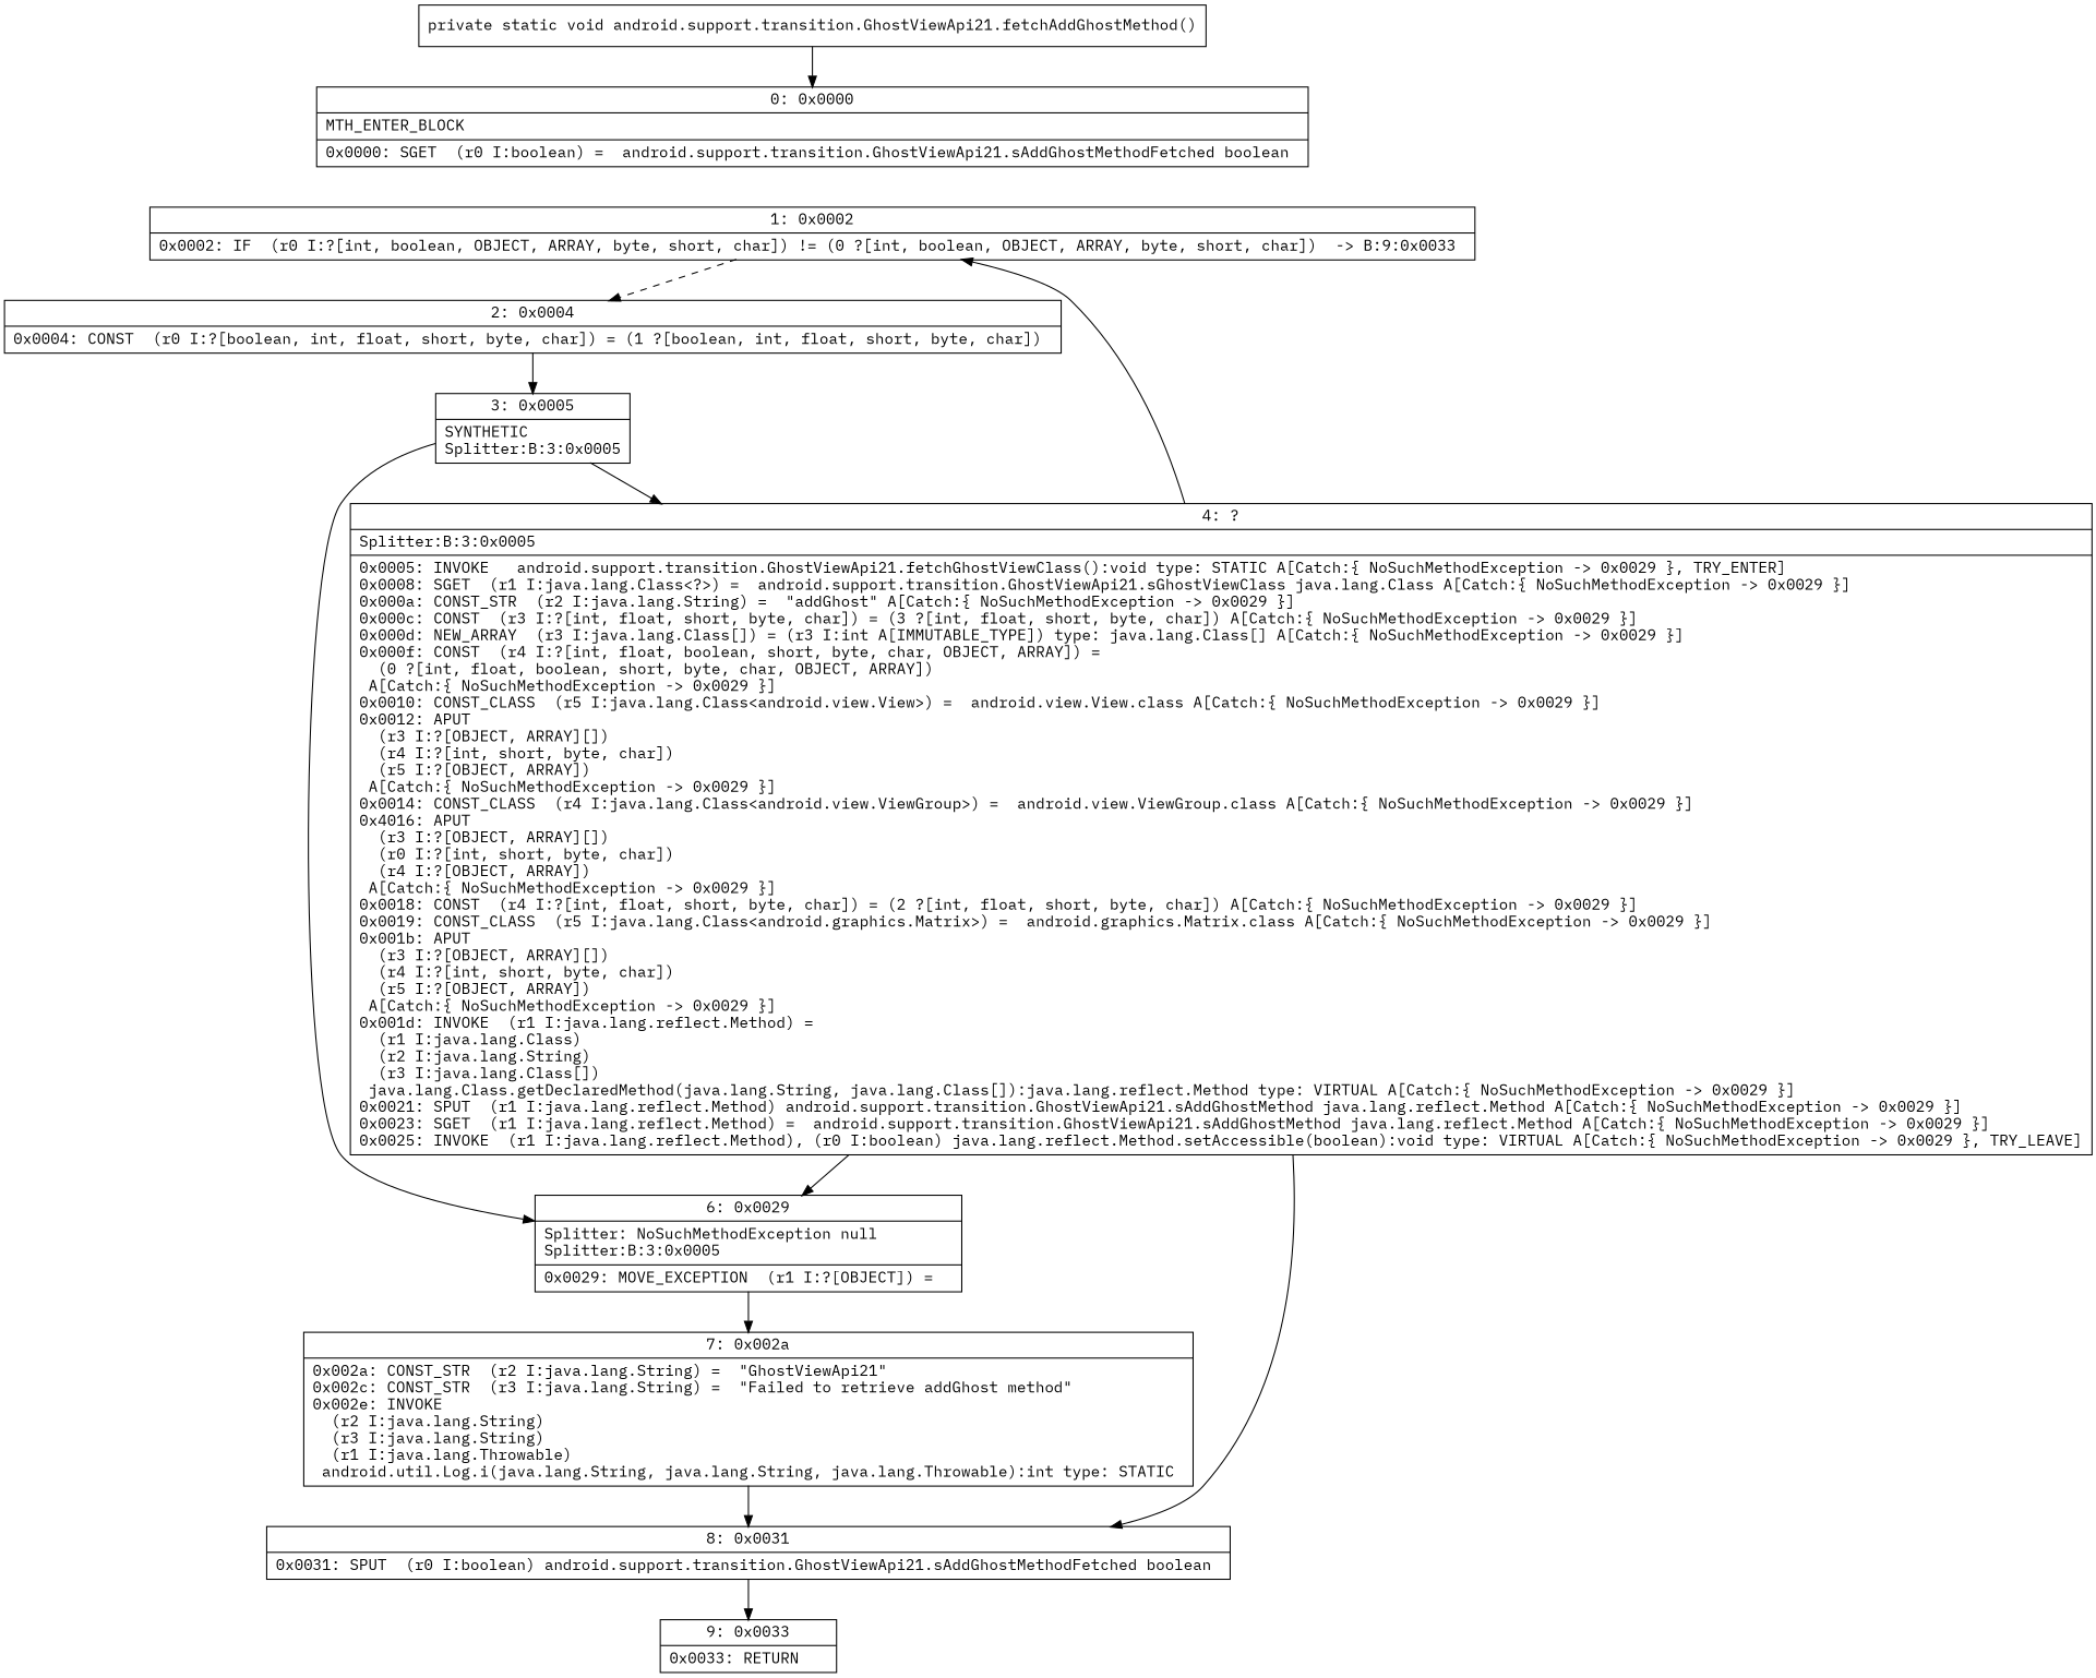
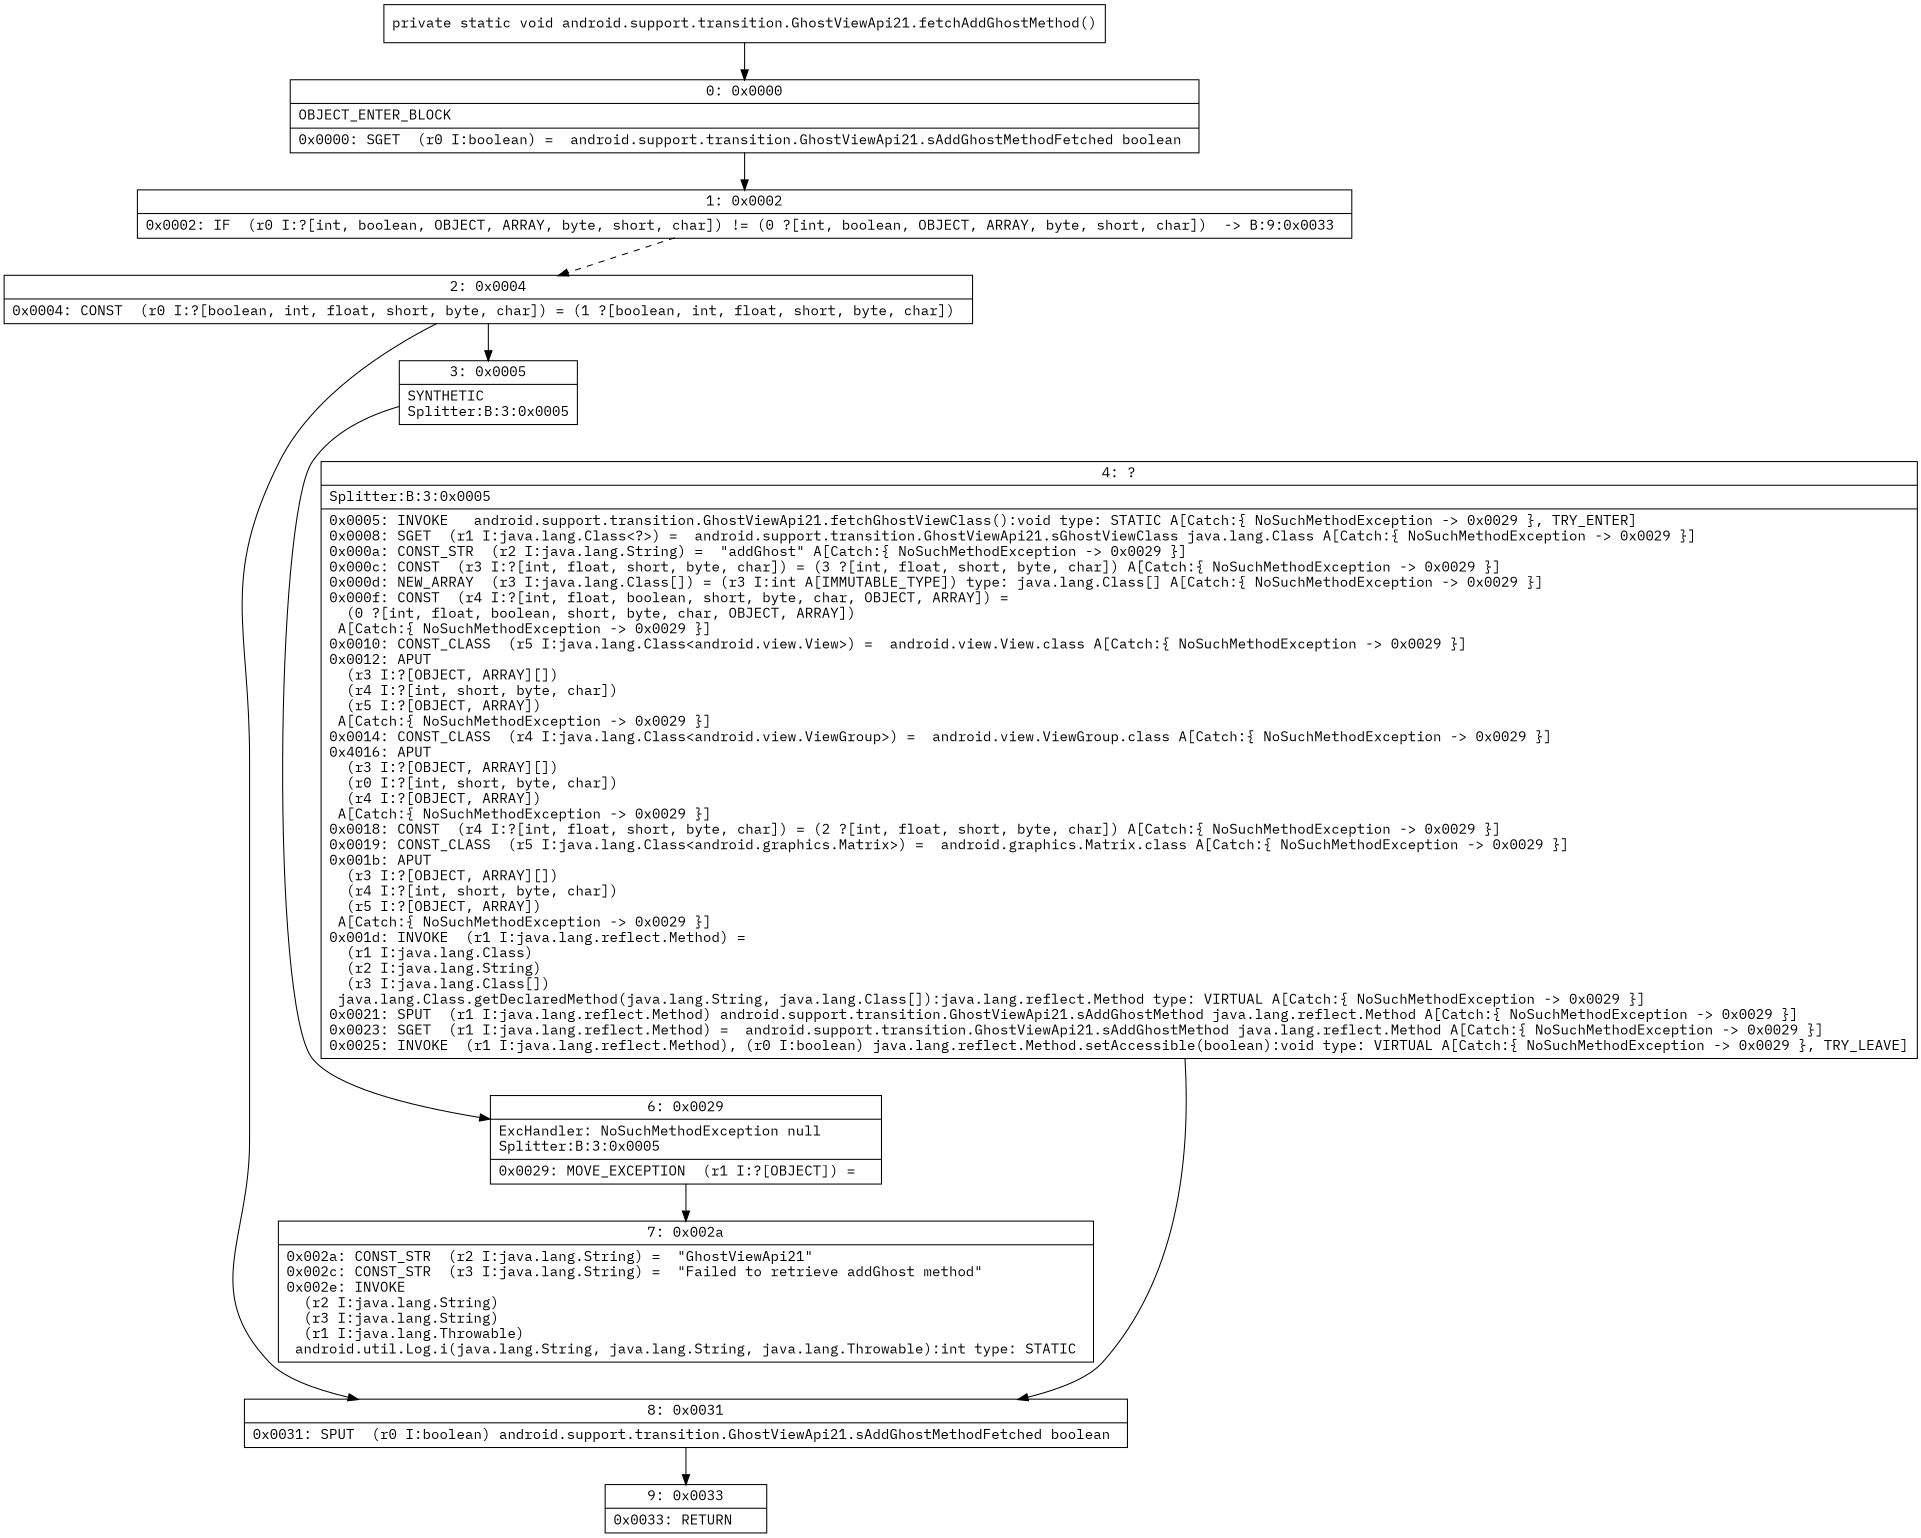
  digraph {
    fontname="IBM Plex Mono"
    node [fontname="IBM Plex Mono" shape=record]
    edge [fontname="IBM Plex Mono"]
-   n1 [label="{0\:\ 0x0000|MTH_ENTER_BLOCK\l|0x0000: SGET  (r0 I:boolean) =  android.support.transition.GhostViewApi21.sAddGhostMethodFetched boolean \l}"]
+   n1 [label="{0\:\ 0x0000|OBJECT_ENTER_BLOCK\l|0x0000: SGET  (r0 I:boolean) =  android.support.transition.GhostViewApi21.sAddGhostMethodFetched boolean \l}"]
    n2 [label="{1\:\ 0x0002|0x0002: IF  (r0 I:?[int, boolean, OBJECT, ARRAY, byte, short, char]) != (0 ?[int, boolean, OBJECT, ARRAY, byte, short, char])  \-\> B:9:0x0033 \l}"]
    n3 [label="{2\:\ 0x0004|0x0004: CONST  (r0 I:?[boolean, int, float, short, byte, char]) = (1 ?[boolean, int, float, short, byte, char]) \l}"]
    n4 [label="{3\:\ 0x0005|SYNTHETIC\lSplitter:B:3:0x0005\l}"]
    n5 [label="{9\:\ 0x0033|0x0033: RETURN   \l}"]
    n6 [label="{4\:\ ?|Splitter:B:3:0x0005\l|0x0005: INVOKE   android.support.transition.GhostViewApi21.fetchGhostViewClass():void type: STATIC A[Catch:\{ NoSuchMethodException \-\> 0x0029 \}, TRY_ENTER]\l0x0008: SGET  (r1 I:java.lang.Class\<?\>) =  android.support.transition.GhostViewApi21.sGhostViewClass java.lang.Class A[Catch:\{ NoSuchMethodException \-\> 0x0029 \}]\l0x000a: CONST_STR  (r2 I:java.lang.String) =  \"addGhost\" A[Catch:\{ NoSuchMethodException \-\> 0x0029 \}]\l0x000c: CONST  (r3 I:?[int, float, short, byte, char]) = (3 ?[int, float, short, byte, char]) A[Catch:\{ NoSuchMethodException \-\> 0x0029 \}]\l0x000d: NEW_ARRAY  (r3 I:java.lang.Class[]) = (r3 I:int A[IMMUTABLE_TYPE]) type: java.lang.Class[] A[Catch:\{ NoSuchMethodException \-\> 0x0029 \}]\l0x000f: CONST  (r4 I:?[int, float, boolean, short, byte, char, OBJECT, ARRAY]) = \l  (0 ?[int, float, boolean, short, byte, char, OBJECT, ARRAY])\l A[Catch:\{ NoSuchMethodException \-\> 0x0029 \}]\l0x0010: CONST_CLASS  (r5 I:java.lang.Class\<android.view.View\>) =  android.view.View.class A[Catch:\{ NoSuchMethodException \-\> 0x0029 \}]\l0x0012: APUT  \l  (r3 I:?[OBJECT, ARRAY][])\l  (r4 I:?[int, short, byte, char])\l  (r5 I:?[OBJECT, ARRAY])\l A[Catch:\{ NoSuchMethodException \-\> 0x0029 \}]\l0x0014: CONST_CLASS  (r4 I:java.lang.Class\<android.view.ViewGroup\>) =  android.view.ViewGroup.class A[Catch:\{ NoSuchMethodException \-\> 0x0029 \}]\l0x4016: APUT  \l  (r3 I:?[OBJECT, ARRAY][])\l  (r0 I:?[int, short, byte, char])\l  (r4 I:?[OBJECT, ARRAY])\l A[Catch:\{ NoSuchMethodException \-\> 0x0029 \}]\l0x0018: CONST  (r4 I:?[int, float, short, byte, char]) = (2 ?[int, float, short, byte, char]) A[Catch:\{ NoSuchMethodException \-\> 0x0029 \}]\l0x0019: CONST_CLASS  (r5 I:java.lang.Class\<android.graphics.Matrix\>) =  android.graphics.Matrix.class A[Catch:\{ NoSuchMethodException \-\> 0x0029 \}]\l0x001b: APUT  \l  (r3 I:?[OBJECT, ARRAY][])\l  (r4 I:?[int, short, byte, char])\l  (r5 I:?[OBJECT, ARRAY])\l A[Catch:\{ NoSuchMethodException \-\> 0x0029 \}]\l0x001d: INVOKE  (r1 I:java.lang.reflect.Method) = \l  (r1 I:java.lang.Class)\l  (r2 I:java.lang.String)\l  (r3 I:java.lang.Class[])\l java.lang.Class.getDeclaredMethod(java.lang.String, java.lang.Class[]):java.lang.reflect.Method type: VIRTUAL A[Catch:\{ NoSuchMethodException \-\> 0x0029 \}]\l0x0021: SPUT  (r1 I:java.lang.reflect.Method) android.support.transition.GhostViewApi21.sAddGhostMethod java.lang.reflect.Method A[Catch:\{ NoSuchMethodException \-\> 0x0029 \}]\l0x0023: SGET  (r1 I:java.lang.reflect.Method) =  android.support.transition.GhostViewApi21.sAddGhostMethod java.lang.reflect.Method A[Catch:\{ NoSuchMethodException \-\> 0x0029 \}]\l0x0025: INVOKE  (r1 I:java.lang.reflect.Method), (r0 I:boolean) java.lang.reflect.Method.setAccessible(boolean):void type: VIRTUAL A[Catch:\{ NoSuchMethodException \-\> 0x0029 \}, TRY_LEAVE]\l}"]
-   n7 [label="{6\:\ 0x0029|Splitter: NoSuchMethodException null\lSplitter:B:3:0x0005\l|0x0029: MOVE_EXCEPTION  (r1 I:?[OBJECT]) =  \l}"]
+   n7 [label="{6\:\ 0x0029|ExcHandler: NoSuchMethodException null\lSplitter:B:3:0x0005\l|0x0029: MOVE_EXCEPTION  (r1 I:?[OBJECT]) =  \l}"]
    n8 [label="{8\:\ 0x0031|0x0031: SPUT  (r0 I:boolean) android.support.transition.GhostViewApi21.sAddGhostMethodFetched boolean \l}"]
    n9 [label="{7\:\ 0x002a|0x002a: CONST_STR  (r2 I:java.lang.String) =  \"GhostViewApi21\" \l0x002c: CONST_STR  (r3 I:java.lang.String) =  \"Failed to retrieve addGhost method\" \l0x002e: INVOKE  \l  (r2 I:java.lang.String)\l  (r3 I:java.lang.String)\l  (r1 I:java.lang.Throwable)\l android.util.Log.i(java.lang.String, java.lang.String, java.lang.Throwable):int type: STATIC \l}"]
    n10 [label="{private static void android.support.transition.GhostViewApi21.fetchAddGhostMethod() }"]
-   n6 -> n2
+   n1 -> n2
    n2 -> n3 [style=dashed]
    n3 -> n4
-   n4 -> n6
    n4 -> n7
-   n6 -> n7
    n6 -> n8
    n7 -> n9
    n8 -> n5
-   n9 -> n8
+   n3 -> n8
    n10 -> n1
  }
